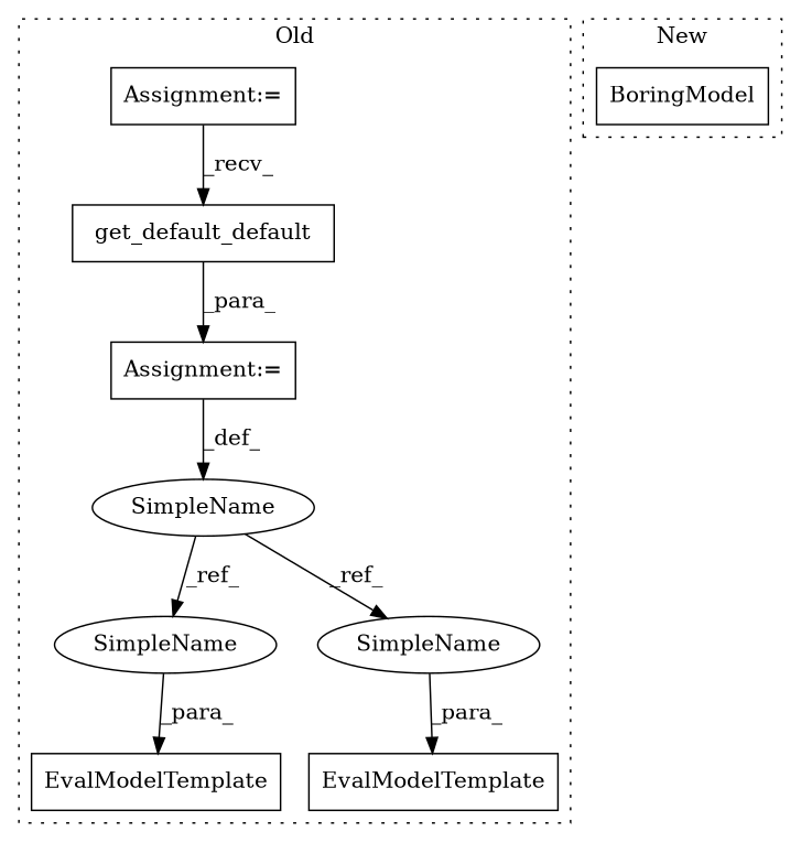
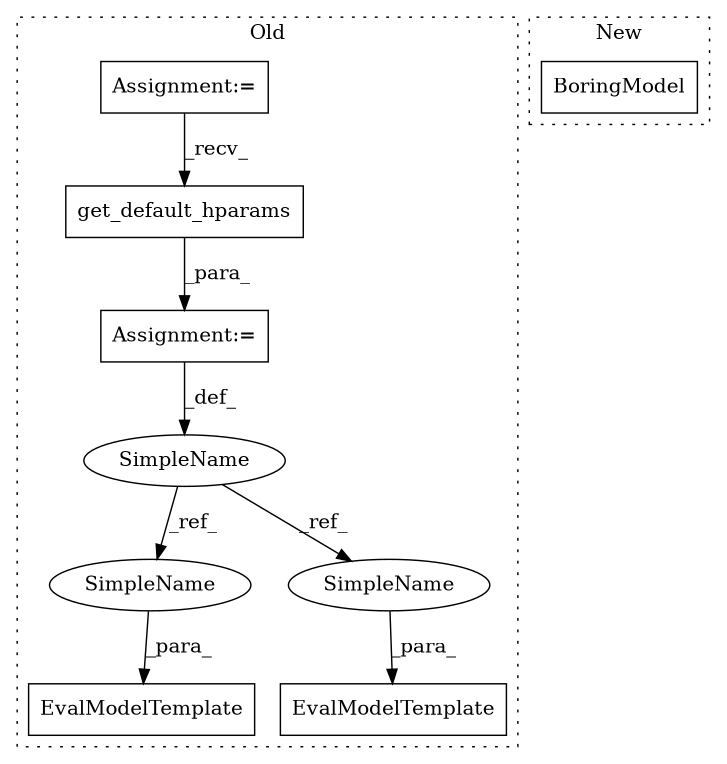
  digraph {
    node [a=32 l=7 shape=box]
    n1 [l="18,1" label=EvalModelTemplate s="2077,2102"]
-   n2 [l=21 label=get_default_default s=932]
+   n2 [l=21 label=get_default_hparams s=932]
    n3 [a=7 l=17 label="Assignment:=" s=611]
    n4 [a=7 l=1 label="Assignment:=" s=913]
    n5 [a=42 label=SimpleName s=906 shape=ellipse]
    n6 [l="18,1" label=EvalModelTemplate s="965,990"]
    n7 [a=42 label=SimpleName s=2095 shape=ellipse]
    n8 [a=42 label=SimpleName s=983 shape=ellipse]
    n9 [l=13 label=BoringModel s=1791]
    subgraph cluster_1 {
      label=Old
      style=dotted
      n1
      n2
      n3
      n4
      n5
      n6
      n7
      n8
    }
    subgraph cluster_2 {
      label=New
      style=dotted
      n9
    }
    n2 -> n4 [label=_para_]
    n3 -> n2 [label=_recv_]
    n4 -> n5 [label=_def_]
    n5 -> n7 [label=_ref_]
    n5 -> n8 [label=_ref_]
    n7 -> n1 [label=_para_]
    n8 -> n6 [label=_para_]
  }
